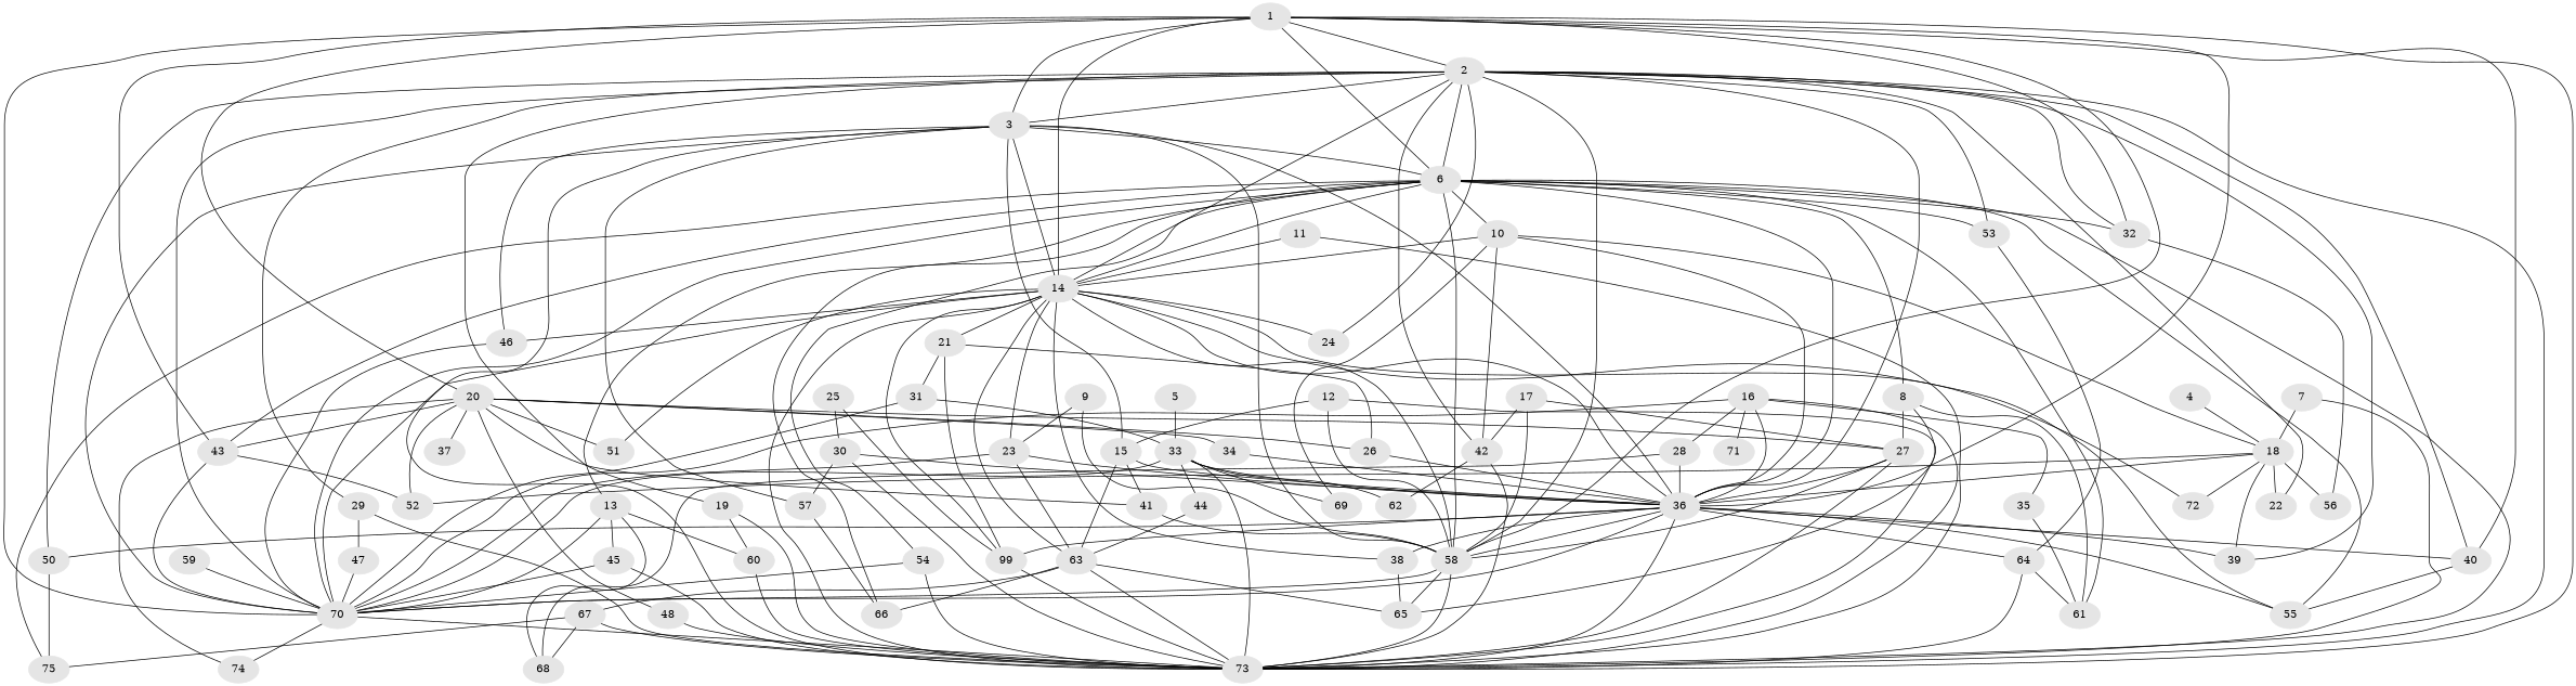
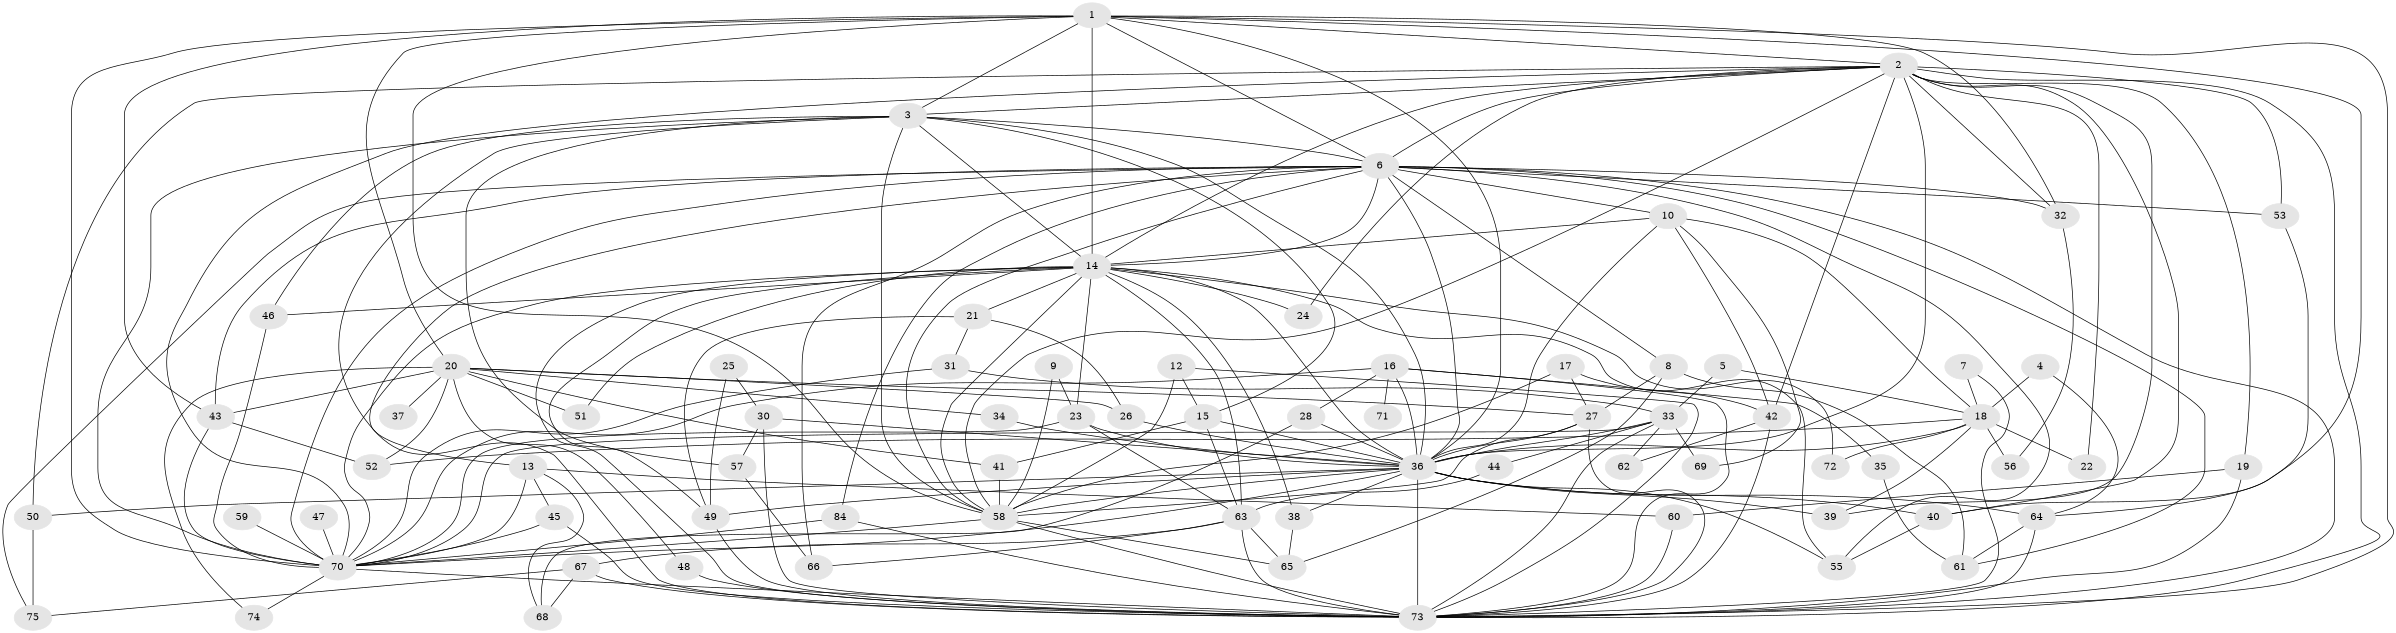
  graph {
    node [color=gray90 style=filled]
    edge [weight=1.0]
    1
    2
    3
    6
    14
    20
    32
    36
    40
    43
    58
    70
    73
    19
    22
    24
-   29
    39
    42
    50
    53
    15
    46
    57
    8
    10
    13
-   54
+   54 [label=84]
    55
    61
    66
    75
    23
    21
    38
-   49 [label=99]
+   49
    51
    63
    72
    27
    52
    26
    34
    37
    41
    48
    74
    56
    64
    65
    60
    47
    62
    4
    18
    5
    33
    69
    44
    45
    68
    7
    9
-   11
    12
    31
    67
    59
    16
    28
    35
    71
    17
    25
    30
    1 -- 2 [weight=2.0]
    1 -- 3 [weight=2.0]
    1 -- 6 [weight=2.0]
    1 -- 14 [weight=3.0]
    1 -- 20
    1 -- 32
    1 -- 36 [weight=2.0]
    1 -- 40
    1 -- 43
    1 -- 58 [weight=2.0]
    1 -- 70 [weight=2.0]
    1 -- 73 [weight=2.0]
    2 -- 3
    2 -- 6
    2 -- 14
    2 -- 32
    2 -- 36 [weight=2.0]
    2 -- 40
    2 -- 58
    2 -- 70
    2 -- 73
    2 -- 19
    2 -- 22
    2 -- 24
-   2 -- 29
    2 -- 39
    2 -- 42
    2 -- 50
    2 -- 53
    3 -- 6 [weight=2.0]
    3 -- 14
    3 -- 36
    3 -- 58 [weight=2.0]
    3 -- 70 [weight=3.0]
    3 -- 73
    3 -- 15
    3 -- 46
    3 -- 57
    6 -- 14
    6 -- 32
    6 -- 36 [weight=2.0]
    6 -- 43
    6 -- 58
    6 -- 70
    6 -- 73
    6 -- 53
    6 -- 8
    6 -- 10
    6 -- 13
    6 -- 54
    6 -- 55
    6 -- 61
    6 -- 66
    6 -- 75
    14 -- 36
    14 -- 58
    14 -- 70
    14 -- 73
    14 -- 24
    14 -- 46
    14 -- 55
    14 -- 23
    14 -- 21
    14 -- 38
    14 -- 49
    14 -- 51
    14 -- 63
    14 -- 72
    20 -- 43
    20 -- 51
    20 -- 27
    20 -- 52
    20 -- 26 [weight=2.0]
    20 -- 34
    20 -- 37
    20 -- 41
    20 -- 48
    20 -- 74
    32 -- 56
    36 -- 40
    36 -- 58
    36 -- 70
    36 -- 73 [weight=2.0]
    36 -- 39
    36 -- 50
    36 -- 55
    36 -- 38
    36 -- 49
    36 -- 64
    40 -- 55
    43 -- 70
    43 -- 52
    58 -- 70
    58 -- 73 [weight=2.0]
    58 -- 65
    70 -- 73
    70 -- 74
    19 -- 73
    19 -- 60
-   29 -- 73
-   29 -- 47
    42 -- 73
    42 -- 62
    50 -- 75
    53 -- 64
    15 -- 36
    15 -- 63
    15 -- 41
    46 -- 70
    57 -- 66
    8 -- 61
    8 -- 27
    8 -- 65
    10 -- 14
    10 -- 36
    10 -- 42
    10 -- 18
    10 -- 69
    13 -- 70
    13 -- 60
    13 -- 45
    13 -- 68
    54 -- 70
    54 -- 73
    23 -- 36
    23 -- 70
    23 -- 63
    21 -- 49
    21 -- 26
    21 -- 31
    38 -- 65
    49 -- 73
    63 -- 73 [weight=2.0]
    63 -- 66
    63 -- 65
    63 -- 67
    27 -- 36
    27 -- 58
    27 -- 73
    26 -- 36
    34 -- 36
    41 -- 58
    48 -- 73
    64 -- 73
    64 -- 61
    60 -- 73
    47 -- 70 [weight=2.0]
+   4 -- 64
    4 -- 18
    18 -- 36 [weight=2.0]
    18 -- 22
    18 -- 39
    18 -- 72
    18 -- 52
    18 -- 56
+   5 -- 18
    5 -- 33
    33 -- 36
    33 -- 70
    33 -- 73
    33 -- 62
    33 -- 69
    33 -- 44
    44 -- 63
    45 -- 70
    45 -- 73
    7 -- 73
    7 -- 18
    9 -- 58
    9 -- 23
-   11 -- 14
-   11 -- 73
    12 -- 58
    12 -- 73
    12 -- 15
    31 -- 70
    31 -- 33
    67 -- 73
    67 -- 75
    67 -- 68
    59 -- 70
    16 -- 36
    16 -- 70
    16 -- 73
    16 -- 28
    16 -- 35
    16 -- 71
    28 -- 36
    28 -- 68
    35 -- 61
    17 -- 58
    17 -- 42
    17 -- 27
    25 -- 49
    25 -- 30
    30 -- 36
    30 -- 73 [weight=2.0]
    30 -- 57
  }
